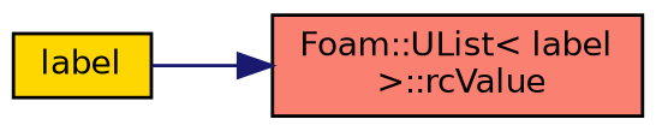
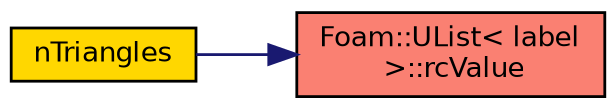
  digraph {
    rankdir=LR
    node [color=black fontname=Helvetica fontsize=10 shape=record style=filled]
-   n1 [fillcolor=gold fontcolor=black height=0.2 label=label width=0.4]
+   n1 [fillcolor=gold fontcolor=black height=0.2 label=nTriangles width=0.4]
    n2 [height=0.2 label="Foam::UList\< label\l \>::rcValue" width=0.4 fillcolor=salmon]
    n1 -> n2 [color=midnightblue fontname=Helvetica fontsize=10 labelfontname=Helvetica labelfontsize=10 style=solid]
  }
